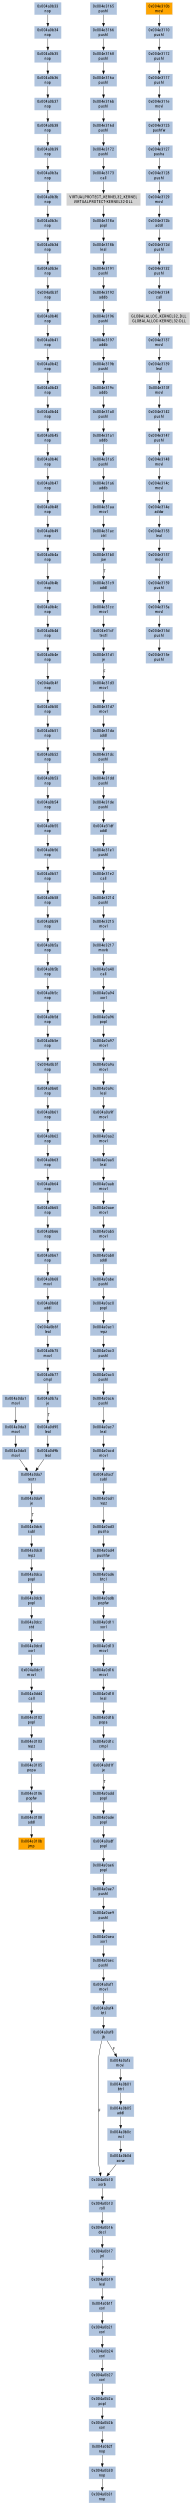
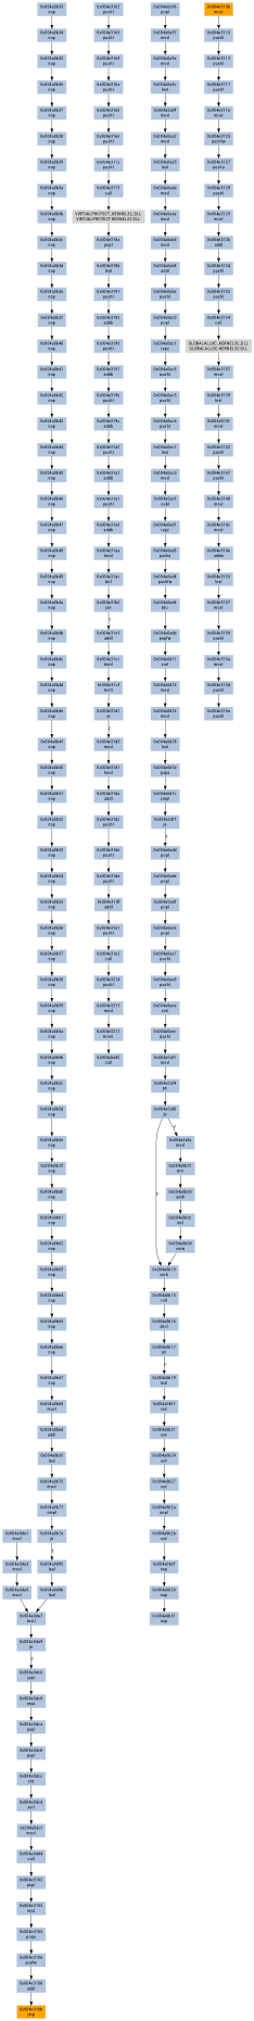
  strict digraph {
    fontname="Roboto Condensed"
    node [color=lightsteelblue fillcolor=lightsteelblue fontname="Roboto Condensed" shape=rectangle style=filled]
    edge [color="#000000" fontname="Roboto Condensed"]
    n1 [label="0x004a0da7\ntestl"]
    n2 [label="0x004a0da9\nje"]
    n3 [label="0x004a0dc6\nsubl"]
    n4 [label="0x004a0dc8\nrepz"]
    n5 [label="0x004e3196\npushl"]
    n6 [label="0x004e3197\naddb"]
    n7 [label="0x004e319b\npushl"]
    n8 [label="0x004e319c\naddb"]
    n9 [label="0x004a0b65\nnop"]
    n10 [label="0x004a0b66\nnop"]
    n11 [label="0x004a0b67\nnop"]
    n12 [label="0x004a0b68\nmovl"]
    n13 [label="0x004a0b24\nxorl"]
    n14 [label="0x004a0b27\nxorl"]
    n15 [label="0x004a0b2a\npopl"]
    n16 [label="0x004a0b2b\nxorl"]
    n17 [label="0x004e3129\nmovl"]
    n18 [label="0x004e312b\naddl"]
    n19 [label="0x004e312d\npushl"]
    n20 [label="0x004e3132\npushl"]
    n21 [label="0x004e3134\ncall"]
    n22 [color=lightgrey fillcolor=lightgrey label="GLOBALALLOC_KERNEL32_DLL\nGLOBALALLOC-KERNEL32-DLL"]
    n23 [label="0x004e31a0\npushl"]
    n24 [label="0x004e31a1\naddb"]
    n25 [label="0x004e3217\nmovb"]
    n26 [label="0x004a0a40\ncall"]
-   n27 [label="0x004a0a94\nxorl"]
    n28 [label="0x004a0a96\npopl"]
    n29 [label="0x004a0ac1\nrepz"]
    n30 [label="0x004a0ac3\npushl"]
    n31 [label="0x004a0ac5\npushl"]
    n32 [label="0x004a0ac6\npushl"]
    n33 [label="0x004a0a9f\nmovl"]
    n34 [label="0x004a0aa2\nmovl"]
    n35 [label="0x004a0aa5\nleal"]
    n36 [label="0x004a0aab\nmovl"]
    n37 [label="0x004e31a5\npushl"]
    n38 [label="0x004e31a6\naddb"]
    n39 [label="0x004e31aa\nmovl"]
    n40 [label="0x004e318a\npopl"]
    n41 [label="0x004e318b\nleal"]
    n42 [label="0x004e3191\npushl"]
    n43 [label="0x004e3192\naddb"]
    n44 [label="0x004a0b01\nbtrl"]
    n45 [label="0x004a0b05\naddl"]
    n46 [label="0x004a0b0c\nincl"]
    n47 [label="0x004a0b0d\nxorw"]
    n48 [label="0x004a0b41\nnop"]
    n49 [label="0x004a0b42\nnop"]
    n50 [label="0x004a0b43\nnop"]
    n51 [label="0x004a0b44\nnop"]
    n52 [label="0x004a0ab8\naddl"]
    n53 [label="0x004a0abe\npushl"]
    n54 [label="0x004a0ac0\npopl"]
    n55 [label="0x004e3147\npushl"]
    n56 [label="0x004e3148\nmovl"]
    n57 [label="0x004e314c\nmovl"]
    n58 [label="0x004e314e\naddw"]
    n59 [label="0x004e3139\nleal"]
    n60 [label="0x004e313f\nmovl"]
    n61 [label="0x004e3142\npushl"]
    n62 [label="0x004e31ac\nbtrl"]
    n63 [label="0x004e31b0\njae"]
    n64 [label="0x004e31c9\naddl"]
    n65 [label="0x004e31cc\nmovl"]
    n66 [color=lightgrey fillcolor=orange label="0x004e310b\njmp"]
    n67 [label="0x004a0b4b\nnop"]
    n68 [label="0x004a0b4c\nnop"]
    n69 [label="0x004a0b4d\nnop"]
    n70 [label="0x004a0b4e\nnop"]
    n71 [label="0x004a0da3\nmovl"]
    n72 [label="0x004a0da5\nmovl"]
    n73 [label="0x004a0b5a\nnop"]
    n74 [label="0x004a0b5b\nnop"]
    n75 [label="0x004a0b5c\nnop"]
    n76 [label="0x004a0b5d\nnop"]
    n77 [label="0x004a0b3e\nnop"]
    n78 [label="0x004a0b3f\nnop"]
    n79 [label="0x004a0b40\nnop"]
    n80 [label="0x004a0b2f\nnop"]
    n81 [label="0x004a0b30\nnop"]
    n82 [label="0x004a0b31\nnop"]
    n83 [label="0x004e3102\npopl"]
    n84 [label="0x004e3103\nrepz"]
    n85 [label="0x004e3105\npopa"]
    n86 [label="0x004e3106\npopfw"]
    n87 [label="0x004a0a9a\nmovl"]
    n88 [label="0x004a0a9c\nleal"]
    n89 [label="0x004a0b45\nnop"]
    n90 [label="0x004a0b46\nnop"]
    n91 [label="0x004a0b6d\naddl"]
    n92 [label="0x004a0b6f\nleal"]
    n93 [label="0x004a0b75\nmovl"]
    n94 [label="0x004e3137\nmovl"]
    n95 [label="0x004a0b16\ndecl"]
    n96 [label="0x004a0b17\njnl"]
    n97 [label="0x004a0b19\nleal"]
    n98 [label="0x004a0b1f\nxorl"]
    n99 [label="0x004a0af1\nmovl"]
    n100 [label="0x004a0af4\nbtl"]
    n101 [label="0x004a0af8\njb"]
    n102 [label="0x004a0b10\nxorb"]
    n103 [label="0x004a0afa\nmovl"]
    n104 [label="0x004e3112\npushl"]
    n105 [label="0x004e3117\npushl"]
    n106 [label="0x004e311e\nmovl"]
    n107 [label="0x004e3125\npushfw"]
    n108 [label="0x004e31de\npushl"]
    n109 [label="0x004e31df\naddl"]
    n110 [label="0x004e31e1\npushl"]
    n111 [label="0x004e31e2\ncall"]
    n112 [label="0x004a0ac7\nleal"]
    n113 [label="0x004a0acd\nmovl"]
    n114 [label="0x004a0b5e\nnop"]
    n115 [label="0x004a0b5f\nnop"]
    n116 [label="0x004a0b60\nnop"]
    n117 [label="0x004a0b3a\nnop"]
    n118 [label="0x004a0b3b\nnop"]
    n119 [label="0x004a0b3c\nnop"]
    n120 [label="0x004a0b3d\nnop"]
    n121 [label="0x004a0b13\nroll"]
    n122 [label="0x004e3127\npusha"]
    n123 [label="0x004a0dca\npopl"]
    n124 [label="0x004e3110\npushl"]
    n125 [label="0x004e3215\nmovl"]
    n126 [label="0x004e3165\npushl"]
    n127 [label="0x004e3166\npushl"]
    n128 [label="0x004e3168\npushl"]
    n129 [label="0x004a0b4a\nnop"]
    n130 [label="0x004e316a\npushl"]
    n131 [label="0x004a0b38\nnop"]
    n132 [label="0x004a0b39\nnop"]
    n133 [label="0x004a0aea\nxorl"]
    n134 [label="0x004a0aec\npushl"]
    n135 [label="0x004a0add\npopl"]
    n136 [label="0x004a0ade\npopl"]
    n137 [label="0x004a0adf\npopl"]
    n138 [label="0x004a0ae6\npopl"]
    n139 [label="0x004e31cf\ntestl"]
    n140 [label="0x004e3108\naddl"]
    n141 [label="0x004a0b4f\nnop"]
    n142 [label="0x004a0b50\nnop"]
    n143 [label="0x004a0b51\nnop"]
    n144 [label="0x004a0a97\nmovl"]
    n145 [label="0x004a0b7a\nje"]
    n146 [label="0x004a0d95\nleal"]
    n147 [label="0x004a0d9b\nleal"]
    n148 [label="0x004e31dd\npushl"]
    n149 [label="0x004a0ae7\npushl"]
    n150 [label="0x004a0d1b\npopa"]
    n151 [label="0x004a0d1c\ncmpl"]
    n152 [label="0x004a0d1f\nje"]
    n153 [label="0x004a0b61\nnop"]
    n154 [label="0x004a0b62\nnop"]
    n155 [label="0x004a0b63\nnop"]
    n156 [label="0x004a0b64\nnop"]
    n157 [label="0x004a0d16\nmovl"]
    n158 [label="0x004a0d18\nleal"]
    n159 [label="0x004a0dcc\nstd"]
    n160 [label="0x004a0dcd\nxorl"]
    n161 [label="0x004a0dcf\nmovl"]
    n162 [label="0x004a0dd4\ncall"]
    n163 [label="0x004a0b59\nnop"]
    n164 [label="0x004a0da1\nmovl"]
    n165 [label="0x004a0b34\nnop"]
    n166 [label="0x004a0b35\nnop"]
    n167 [label="0x004a0b36\nnop"]
    n168 [label="0x004a0b37\nnop"]
    n169 [label="0x004e3173\ncall"]
-   n170 [color=lightgrey fillcolor=lightgrey label="VIRTUALPROTECT_KERNEL32_KERNEL\nVIRTUALPROTECT-KERNEL32-DLL"]
+   n170 [color=lightgrey fillcolor=lightgrey label="VIRTUALPROTECT_KERNEL32_DLL\nVIRTUALPROTECT-KERNEL32-DLL"]
    n171 [label="0x004e3128\npushl"]
    n172 [label="0x004e316b\npushl"]
    n173 [label="0x004e316d\npushl"]
    n174 [label="0x004e3172\npushl"]
    n175 [label="0x004a0ad4\npushfw"]
    n176 [label="0x004a0ad6\nbtcl"]
    n177 [label="0x004a0adb\npopfw"]
    n178 [label="0x004a0d11\nxorl"]
    n179 [label="0x004a0acf\nsubl"]
    n180 [label="0x004a0ad1\nrepz"]
    n181 [label="0x004a0ad3\npusha"]
    n182 [label="0x004a0ae9\npushl"]
    n183 [label="0x004a0aae\nmovl"]
    n184 [label="0x004a0b21\nxorl"]
    n185 [label="0x004e3153\nleal"]
    n186 [label="0x004e3157\nmovl"]
    n187 [label="0x004e3159\npushl"]
    n188 [label="0x004a0b55\nnop"]
    n189 [label="0x004a0b56\nnop"]
    n190 [label="0x004a0b57\nnop"]
    n191 [label="0x004a0b58\nnop"]
    n192 [label="0x004a0d13\nmovl"]
    n193 [color=lightgrey fillcolor=orange label="0x004e310b\nmovl"]
    n194 [label="0x004a0b33\nnop"]
    n195 [label="0x004a0ab5\nmovl"]
    n196 [label="0x004e31da\naddl"]
    n197 [label="0x004e31dc\npushl"]
    n198 [label="0x004a0dcb\npopl"]
    n199 [label="0x004e31d3\nmovl"]
    n200 [label="0x004e31d7\nmovl"]
    n201 [label="0x004a0b77\ncmpl"]
    n202 [label="0x004a0b52\nnop"]
    n203 [label="0x004a0b53\nnop"]
    n204 [label="0x004a0b54\nnop"]
    n205 [label="0x004a0b47\nnop"]
    n206 [label="0x004a0b48\nnop"]
    n207 [label="0x004e3214\npushl"]
    n208 [label="0x004e31d1\nje"]
    n209 [label="0x004e315a\nmovl"]
    n210 [label="0x004e315d\npushl"]
    n211 [label="0x004a0b49\nnop"]
    n212 [label="0x004e315e\npushl"]
    n1 -> n2
    n2 -> n3 [label=T]
    n3 -> n4
    n4 -> n123
    n5 -> n6
    n6 -> n7
    n7 -> n8
    n8 -> n23
    n9 -> n10
    n10 -> n11
    n11 -> n12
    n12 -> n91
    n13 -> n14
    n14 -> n15
    n15 -> n16
    n16 -> n80
    n17 -> n18
    n18 -> n19
    n19 -> n20
    n20 -> n21
    n21 -> n22
    n22 -> n94
    n23 -> n24
    n24 -> n37
    n25 -> n26
-   n26 -> n27
-   n27 -> n28
    n28 -> n144
    n29 -> n30
    n30 -> n31
    n31 -> n32
    n32 -> n112
    n33 -> n34
    n34 -> n35
    n35 -> n36
    n36 -> n183
    n37 -> n38
    n38 -> n39
    n39 -> n62
    n40 -> n41
    n41 -> n42
    n42 -> n43
    n43 -> n5
    n44 -> n45
    n45 -> n46
    n46 -> n47
    n47 -> n102
    n48 -> n49
    n49 -> n50
    n50 -> n51
    n51 -> n89
    n52 -> n53
    n53 -> n54
    n54 -> n29
    n55 -> n56
    n56 -> n57
    n57 -> n58
    n58 -> n185
    n59 -> n60
    n60 -> n61
    n61 -> n55
    n62 -> n63
    n63 -> n64 [label=T]
    n64 -> n65
    n65 -> n139
    n67 -> n68
    n68 -> n69
    n69 -> n70
    n70 -> n141
    n71 -> n72
    n72 -> n1
    n73 -> n74
    n74 -> n75
    n75 -> n76
    n76 -> n114
    n77 -> n78
    n78 -> n79
    n79 -> n48
    n80 -> n81
    n81 -> n82
    n83 -> n84
    n84 -> n85
    n85 -> n86
    n86 -> n140
    n87 -> n88
    n88 -> n33
    n89 -> n90
    n90 -> n205
    n91 -> n92
    n92 -> n93
    n93 -> n201
    n94 -> n59
    n95 -> n96
    n96 -> n97 [label=F]
    n97 -> n98
    n98 -> n184
    n99 -> n100
    n100 -> n101
    n101 -> n102 [label=F]
    n101 -> n103 [label=F]
    n102 -> n121
    n103 -> n44
    n104 -> n105
    n105 -> n106
    n106 -> n107
    n107 -> n122
    n108 -> n109
    n109 -> n110
    n110 -> n111
    n111 -> n207
    n112 -> n113
    n113 -> n179
    n114 -> n115
    n115 -> n116
    n116 -> n153
    n117 -> n118
    n118 -> n119
    n119 -> n120
    n120 -> n77
    n121 -> n95
    n122 -> n171
    n123 -> n198
    n124 -> n104
    n125 -> n25
    n126 -> n127
    n127 -> n128
    n128 -> n130
    n129 -> n67
    n130 -> n172
    n131 -> n132
    n132 -> n117
    n133 -> n134
    n134 -> n99
    n135 -> n136
    n136 -> n137
    n137 -> n138
    n138 -> n149
    n139 -> n208
    n140 -> n66
    n141 -> n142
    n142 -> n143
    n143 -> n202
    n144 -> n87
    n145 -> n146 [label=T]
    n146 -> n147
    n147 -> n1
    n148 -> n108
    n149 -> n182
    n150 -> n151
    n151 -> n152
    n152 -> n135 [label=T]
    n153 -> n154
    n154 -> n155
    n155 -> n156
    n156 -> n9
    n157 -> n158
    n158 -> n150
    n159 -> n160
    n160 -> n161
    n161 -> n162
    n162 -> n83
    n163 -> n73
    n164 -> n71
    n165 -> n166
    n166 -> n167
    n167 -> n168
    n168 -> n131
    n169 -> n170
    n170 -> n40
    n171 -> n17
    n172 -> n173
    n173 -> n174
    n174 -> n169
    n175 -> n176
    n176 -> n177
    n177 -> n178
    n178 -> n192
    n179 -> n180
    n180 -> n181
    n181 -> n175
    n182 -> n133
    n183 -> n195
    n184 -> n13
    n185 -> n186
    n186 -> n187
    n187 -> n209
    n188 -> n189
    n189 -> n190
    n190 -> n191
    n191 -> n163
    n192 -> n157
    n193 -> n124
    n194 -> n165
    n195 -> n52
    n196 -> n197
    n197 -> n148
    n198 -> n159
    n199 -> n200
    n200 -> n196
    n201 -> n145
    n202 -> n203
    n203 -> n204
    n204 -> n188
    n205 -> n206
    n206 -> n211
    n207 -> n125
    n208 -> n199 [label=F]
    n209 -> n210
    n210 -> n212
    n211 -> n129
  }
